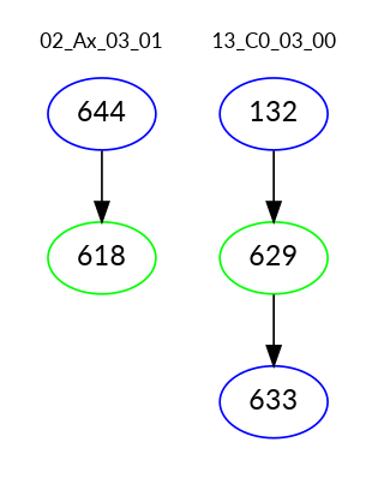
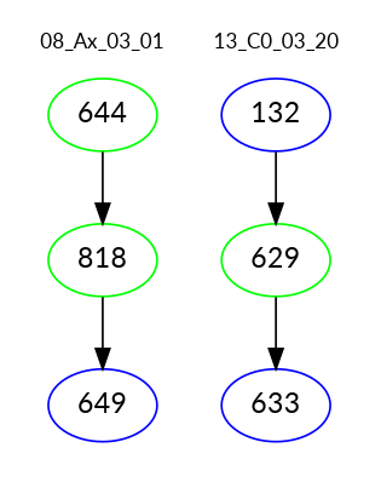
  digraph {
    fontname=Lato
    node [color=blue fontname=Lato]
    edge [color=black fontname=Lato]
-   n1 [label=644]
-   n2 [color=green label=618]
+   n1 [color=green label=644]
+   n2 [color=green label=818]
+   n3 [label=649]
    n4 [label=132]
    n5 [color=green label=629]
    n6 [label=633]
    subgraph cluster_1 {
      color=white
      fontsize=10
-     label="02_Ax_03_01"
+     label="08_Ax_03_01"
      n1
      n2
+     n3
    }
    subgraph cluster_2 {
      color=white
      fontsize=10
-     label="13_C0_03_00"
+     label="13_C0_03_20"
      n4
      n5
      n6
    }
    n1 -> n2
+   n2 -> n3
    n4 -> n5
    n5 -> n6
  }
